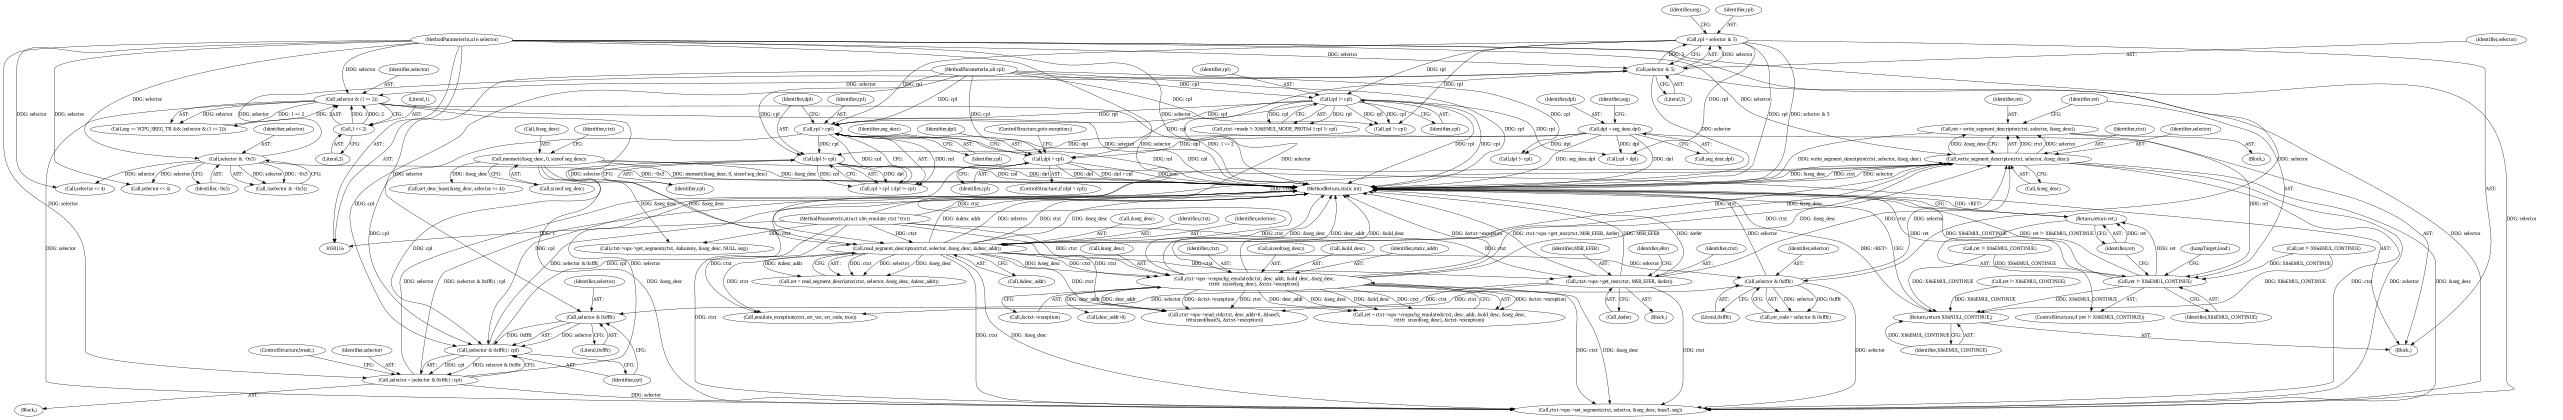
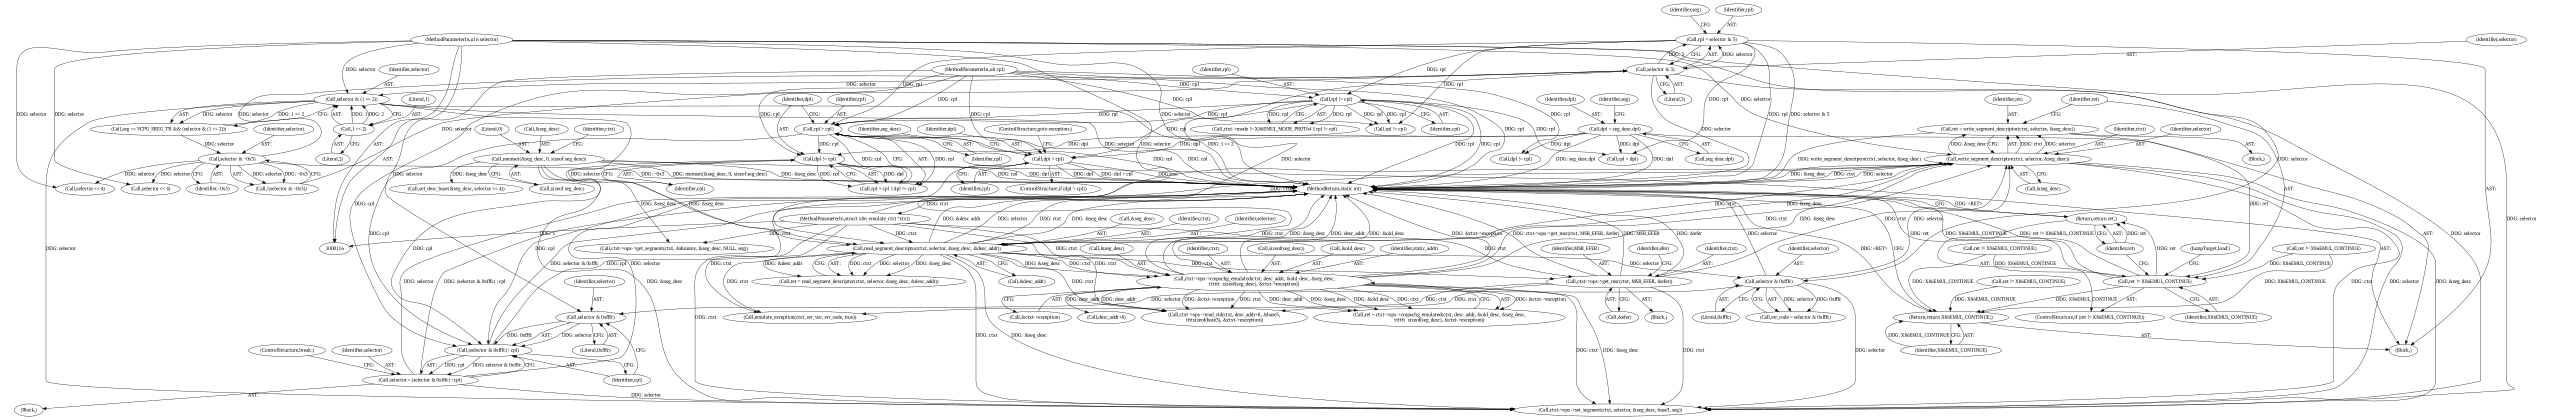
  digraph {
    fontname="PT Serif"
    node [fontname="PT Serif"]
    edge [fontname="PT Serif"]
    n1 [label="(Call,ret = write_segment_descriptor(ctxt, selector, &seg_desc))"]
    n2 [label="(Call,write_segment_descriptor(ctxt, selector, &seg_desc))"]
    n3 [label="(Call,ret != X86EMUL_CONTINUE)"]
    n4 [label="(Block,)"]
    n5 [label="(MethodReturn,static int)"]
    n6 [label="(Call,&seg_desc)"]
    n7 [label="(Call,ctxt->ops->set_segment(ctxt, selector, &seg_desc, base3, seg))"]
    n8 [label="(Return,return ret;)"]
-   n9 [label="(Return,return X86NULL_CONTINUE;)"]
+   n9 [label="(Return,return X86EMUL_CONTINUE;)"]
    n10 [label="(Identifier,X86EMUL_CONTINUE)"]
    n11 [label="(ControlStructure,if (ret != X86EMUL_CONTINUE))"]
    n12 [label="(Call,ctxt->ops->get_msr(ctxt, MSR_EFER, &efer))"]
    n13 [label="(Block,)"]
    n14 [label="(Call,ctxt->ops->read_std(ctxt, desc_addr+8, &base3,\n\t\t\t\tsizeof(base3), &ctxt->exception))"]
    n15 [label="(Call,&efer)"]
    n16 [label="(Call,emulate_exception(ctxt, err_vec, err_code, true))"]
    n17 [label="(Call,read_segment_descriptor(ctxt, selector, &seg_desc, &desc_addr))"]
    n18 [label="(Call,ctxt->ops->cmpxchg_emulated(ctxt, desc_addr, &old_desc, &seg_desc,\n\t\t\t\t\t\t  sizeof(seg_desc), &ctxt->exception))"]
    n19 [label="(Call,selector & 0xfffc)"]
    n20 [label="(Call,&desc_addr)"]
    n21 [label="(Call,ret = read_segment_descriptor(ctxt, selector, &seg_desc, &desc_addr))"]
    n22 [label="(Call,ret = ctxt->ops->cmpxchg_emulated(ctxt, desc_addr, &old_desc, &seg_desc,\n\t\t\t\t\t\t  sizeof(seg_desc), &ctxt->exception))"]
    n23 [label="(Call,&ctxt->exception)"]
    n24 [label="(Call,desc_addr+8)"]
    n25 [label="(Call,selector & 0xfffc)"]
    n26 [label="(Literal,0xfffc)"]
    n27 [label="(Call,err_code = selector & 0xfffc)"]
    n28 [label="(MethodParameterIn,struct x86_emulate_ctxt *ctxt)"]
    n29 [label="(Call,ctxt->ops->get_segment(ctxt, &dummy, &seg_desc, NULL, seg))"]
-   1000116 [label=1050116]
+   1000116
    n31 [label="(Call,selector & (1 << 2))"]
    n32 [label="(Call,1 << 2)"]
    n33 [label="(Call,seg == VCPU_SREG_TR && (selector & (1 << 2)))"]
    n34 [label="(Literal,2)"]
    n35 [label="(Call,selector & 3)"]
    n36 [label="(Call,rpl = selector & 3)"]
    n37 [label="(Literal,3)"]
    n38 [label="(Block,)"]
    n39 [label="(Call,rpl > cpl)"]
    n40 [label="(Call,rpl != cpl)"]
    n41 [label="(Call,rpl > dpl)"]
    n42 [label="(Call,rpl != cpl)"]
    n43 [label="(Call,selector & ~0x3)"]
    n44 [label="(Call,selector << 4)"]
    n45 [label="(Call,selector << 4)"]
    n46 [label="(Call,!(selector & ~0x3))"]
    n47 [label="(Identifier,~0x3)"]
    n48 [label="(MethodParameterIn,u16 selector)"]
    n49 [label="(Call,selector = (selector & 0xfffc) | cpl)"]
    n50 [label="(Call,(selector & 0xfffc) | cpl)"]
    n51 [label="(Block,)"]
    n52 [label="(Literal,0xfffc)"]
    n53 [label="(Call,memset(&seg_desc, 0, sizeof seg_desc))"]
    n54 [label="(Call,set_desc_base(&seg_desc, selector << 4))"]
    n55 [label="(Call,sizeof seg_desc)"]
    n56 [label="(Identifier,cpl)"]
    n57 [label="(Call,dpl != cpl)"]
    n58 [label="(Identifier,cpl)"]
    n59 [label="(Call,rpl > cpl || dpl != cpl)"]
    n60 [label="(Identifier,cpl)"]
    n61 [label="(Call,dpl > cpl)"]
    n62 [label="(Identifier,cpl)"]
    n63 [label="(Call,ctxt->mode != X86EMUL_MODE_PROT64 || rpl != cpl)"]
    n64 [label="(Identifier,cpl)"]
    n65 [label="(ControlStructure,if (dpl > cpl))"]
    n66 [label="(MethodParameterIn,u8 cpl)"]
    n67 [label="(Call,dpl != cpl)"]
    n68 [label="(Call,dpl = seg_desc.dpl)"]
    n69 [label="(Call,seg_desc.dpl)"]
    n70 [label="(Identifier,ret)"]
    n71 [label="(Identifier,X86EMUL_CONTINUE)"]
    n72 [label="(Identifier,rpl)"]
    n73 [label="(Call,sizeof(seg_desc))"]
    n74 [label="(Call,ret != X86EMUL_CONTINUE)"]
    n75 [label="(Identifier,dpl)"]
    n76 [label="(Identifier,seg)"]
    n77 [label="(Identifier,seg)"]
    n78 [label="(Call,ret != X86EMUL_CONTINUE)"]
    n79 [label="(Call,ret != X86EMUL_CONTINUE)"]
    n80 [label="(Identifier,ctxt)"]
    n81 [label="(Identifier,selector)"]
    n82 [label="(Identifier,selector)"]
    n83 [label="(Identifier,MSR_EFER)"]
    n84 [label="(Call,&old_desc)"]
    n85 [label="(Identifier,static_addr)"]
    n86 [label="(Identifier,selector)"]
+   n87 [label="(Literal,0)"]
    n88 [label="(Call,&seg_desc)"]
    n89 [label="(Identifier,ctxt)"]
    n90 [label="(Call,&seg_desc)"]
    n91 [label="(Identifier,selector)"]
    n92 [label="(Identifier,ctxt)"]
    n93 [label="(ControlStructure,break;)"]
    n94 [label="(Identifier,dpl)"]
    n95 [label="(Identifier,ctxt)"]
    n96 [label="(Literal,1)"]
    n97 [label="(Identifier,dpl)"]
    n98 [label="(Identifier,selector)"]
    n99 [label="(Identifier,selector)"]
    n100 [label="(Call,&seg_desc)"]
    n101 [label="(Identifier,ret)"]
    n102 [label="(Identifier,selector)"]
    n103 [label="(Identifier,ret)"]
    n104 [label="(JumpTarget,load:)"]
    n105 [label="(Identifier,rpl)"]
    n106 [label="(ControlStructure,goto exception;)"]
    n107 [label="(Identifier,rpl)"]
    n108 [label="(Identifier,efer)"]
    n109 [label="(Identifier,seg_desc)"]
    n110 [label="(Identifier,ctxt)"]
    n111 [label="(Identifier,selector)"]
    n1 -> n2 [label="CFG: "]
    n1 -> n3 [label="DDG: ret"]
    n1 -> n4 [label="AST: "]
    n1 -> n5 [label="DDG: write_segment_descriptor(ctxt, selector, &seg_desc)"]
    n2 -> n1 [label="AST: "]
    n2 -> n1 [label="DDG: ctxt"]
    n2 -> n1 [label="DDG: selector"]
    n2 -> n1 [label="DDG: &seg_desc"]
    n2 -> n5 [label="DDG: &seg_desc"]
    n2 -> n5 [label="DDG: ctxt"]
    n2 -> n5 [label="DDG: selector"]
    n2 -> n6 [label="CFG: "]
    n2 -> n7 [label="DDG: ctxt"]
    n2 -> n7 [label="DDG: selector"]
    n2 -> n7 [label="DDG: &seg_desc"]
    n3 -> n5 [label="DDG: ret"]
    n3 -> n5 [label="DDG: X86EMUL_CONTINUE"]
    n3 -> n5 [label="DDG: ret != X86EMUL_CONTINUE"]
    n3 -> n8 [label="DDG: ret"]
    n3 -> n9 [label="DDG: X86EMUL_CONTINUE"]
    n3 -> n10 [label="CFG: "]
    n3 -> n11 [label="AST: "]
    n5 -> n8 [label="CFG: "]
    n5 -> n9 [label="CFG: "]
    n6 -> n2 [label="AST: "]
    n8 -> n5 [label="DDG: <RET>"]
    n8 -> n11 [label="AST: "]
    n8 -> n70 [label="CFG: "]
    n9 -> n5 [label="DDG: <RET>"]
    n9 -> n38 [label="AST: "]
    n9 -> n71 [label="CFG: "]
    n10 -> n3 [label="AST: "]
    n12 -> n2 [label="DDG: ctxt"]
    n12 -> n5 [label="DDG: ctxt->ops->get_msr(ctxt, MSR_EFER, &efer)"]
    n12 -> n5 [label="DDG: MSR_EFER"]
    n12 -> n5 [label="DDG: &efer"]
    n12 -> n7 [label="DDG: ctxt"]
    n12 -> n13 [label="AST: "]
    n12 -> n14 [label="DDG: ctxt"]
    n12 -> n15 [label="CFG: "]
    n12 -> n16 [label="DDG: ctxt"]
    n15 -> n12 [label="AST: "]
    n17 -> n2 [label="DDG: ctxt"]
    n17 -> n2 [label="DDG: &seg_desc"]
    n17 -> n5 [label="DDG: selector"]
    n17 -> n5 [label="DDG: ctxt"]
    n17 -> n5 [label="DDG: &seg_desc"]
    n17 -> n5 [label="DDG: &desc_addr"]
    n17 -> n7 [label="DDG: ctxt"]
    n17 -> n7 [label="DDG: &seg_desc"]
    n17 -> n12 [label="DDG: ctxt"]
    n17 -> n14 [label="DDG: ctxt"]
    n17 -> n16 [label="DDG: ctxt"]
    n17 -> n18 [label="DDG: ctxt"]
    n17 -> n18 [label="DDG: &seg_desc"]
    n17 -> n19 [label="DDG: selector"]
    n17 -> n20 [label="CFG: "]
    n17 -> n21 [label="AST: "]
    n17 -> n21 [label="DDG: ctxt"]
    n17 -> n21 [label="DDG: selector"]
    n17 -> n21 [label="DDG: &seg_desc"]
    n17 -> n21 [label="DDG: &desc_addr"]
    n18 -> n2 [label="DDG: ctxt"]
    n18 -> n2 [label="DDG: &seg_desc"]
    n18 -> n5 [label="DDG: desc_addr"]
    n18 -> n5 [label="DDG: &old_desc"]
    n18 -> n5 [label="DDG: &ctxt->exception"]
    n18 -> n5 [label="DDG: ctxt"]
    n18 -> n5 [label="DDG: &seg_desc"]
    n18 -> n7 [label="DDG: ctxt"]
    n18 -> n7 [label="DDG: &seg_desc"]
    n18 -> n14 [label="DDG: ctxt"]
    n18 -> n14 [label="DDG: desc_addr"]
    n18 -> n14 [label="DDG: &ctxt->exception"]
    n18 -> n22 [label="AST: "]
    n18 -> n22 [label="DDG: &ctxt->exception"]
    n18 -> n22 [label="DDG: desc_addr"]
    n18 -> n22 [label="DDG: &seg_desc"]
    n18 -> n22 [label="DDG: &old_desc"]
    n18 -> n22 [label="DDG: ctxt"]
    n18 -> n23 [label="CFG: "]
    n18 -> n24 [label="DDG: desc_addr"]
    n19 -> n2 [label="DDG: selector"]
    n19 -> n5 [label="DDG: selector"]
    n19 -> n7 [label="DDG: selector"]
    n19 -> n25 [label="DDG: selector"]
    n19 -> n26 [label="CFG: "]
    n19 -> n27 [label="AST: "]
    n19 -> n27 [label="DDG: selector"]
    n19 -> n27 [label="DDG: 0xfffc"]
    n20 -> n17 [label="AST: "]
    n21 -> n17 [label="CFG: "]
    n22 -> n18 [label="CFG: "]
    n23 -> n18 [label="AST: "]
    n25 -> n50 [label="AST: "]
    n25 -> n50 [label="DDG: selector"]
    n25 -> n50 [label="DDG: 0xfffc"]
    n25 -> n52 [label="CFG: "]
    n26 -> n19 [label="AST: "]
    n27 -> n19 [label="CFG: "]
    n28 -> n2 [label="DDG: ctxt"]
-   n28 -> n5 [label="DDG: ctxt"]
+   n5 -> n28 [label="DDG: ctxt"]
    n28 -> n7 [label="DDG: ctxt"]
    n28 -> n12 [label="DDG: ctxt"]
    n28 -> n14 [label="DDG: ctxt"]
    n28 -> n16 [label="DDG: ctxt"]
    n28 -> n17 [label="DDG: ctxt"]
    n28 -> n18 [label="DDG: ctxt"]
    n28 -> n29 [label="DDG: ctxt"]
    n28 -> 1000116 [label="DDG: 1"]
    n31 -> n5 [label="DDG: 1 << 2"]
    n31 -> n5 [label="DDG: selector"]
    n31 -> n7 [label="DDG: selector"]
    n31 -> n17 [label="DDG: selector"]
    n31 -> n32 [label="CFG: "]
    n31 -> n33 [label="AST: "]
    n31 -> n33 [label="DDG: selector"]
    n31 -> n33 [label="DDG: 1 << 2"]
    n32 -> n31 [label="AST: "]
    n32 -> n31 [label="DDG: 1"]
    n32 -> n31 [label="DDG: 2"]
    n32 -> n34 [label="CFG: "]
-   n33 -> n31 [label="DDG: 2"]
+   n33 -> n31 [label="CFG: "]
    n34 -> n32 [label="AST: "]
    n35 -> n5 [label="DDG: selector"]
    n35 -> n7 [label="DDG: selector"]
    n35 -> n17 [label="DDG: selector"]
    n35 -> n31 [label="DDG: selector"]
    n35 -> n36 [label="AST: "]
    n35 -> n36 [label="DDG: selector"]
    n35 -> n36 [label="DDG: 3"]
    n35 -> n37 [label="CFG: "]
    n36 -> n5 [label="DDG: selector & 3"]
    n36 -> n5 [label="DDG: rpl"]
    n36 -> n35 [label="CFG: "]
    n36 -> n38 [label="AST: "]
    n36 -> n39 [label="DDG: rpl"]
    n36 -> n40 [label="DDG: rpl"]
    n36 -> n41 [label="DDG: rpl"]
    n36 -> n42 [label="DDG: rpl"]
    n37 -> n35 [label="AST: "]
    n39 -> n5 [label="DDG: rpl"]
    n39 -> n5 [label="DDG: cpl"]
    n39 -> n50 [label="DDG: cpl"]
    n39 -> n57 [label="DDG: cpl"]
    n39 -> n58 [label="CFG: "]
    n39 -> n59 [label="AST: "]
    n39 -> n59 [label="DDG: rpl"]
    n39 -> n59 [label="DDG: cpl"]
    n40 -> n5 [label="DDG: rpl"]
    n40 -> n5 [label="DDG: cpl"]
    n40 -> n39 [label="DDG: rpl"]
    n40 -> n39 [label="DDG: cpl"]
    n40 -> n41 [label="DDG: rpl"]
    n40 -> n42 [label="DDG: rpl"]
    n40 -> n42 [label="DDG: cpl"]
    n40 -> n61 [label="DDG: cpl"]
    n40 -> n62 [label="CFG: "]
    n40 -> n63 [label="AST: "]
    n40 -> n63 [label="DDG: rpl"]
    n40 -> n63 [label="DDG: cpl"]
    n43 -> n5 [label="DDG: ~0x3"]
    n43 -> n35 [label="DDG: selector"]
    n43 -> n44 [label="DDG: selector"]
    n43 -> n45 [label="DDG: selector"]
    n43 -> n46 [label="AST: "]
    n43 -> n46 [label="DDG: selector"]
    n43 -> n46 [label="DDG: ~0x3"]
    n43 -> n47 [label="CFG: "]
    n46 -> n43 [label="CFG: "]
    n47 -> n43 [label="AST: "]
    n48 -> n2 [label="DDG: selector"]
    n48 -> n5 [label="DDG: selector"]
    n48 -> n7 [label="DDG: selector"]
    n48 -> n17 [label="DDG: selector"]
    n48 -> n19 [label="DDG: selector"]
    n48 -> n25 [label="DDG: selector"]
    n48 -> 1000116 [label="AST: "]
    n48 -> n31 [label="DDG: selector"]
-   n48 -> n35 [label="DDG: selector"]
-   n48 -> n43 [label="DDG: selector"]
+   n46 -> n35 [label="DDG: selector"]
+   n33 -> n43 [label="DDG: selector"]
    n48 -> n44 [label="DDG: selector"]
    n48 -> n45 [label="DDG: selector"]
-   n48 -> n49 [label="DDG: selector"]
    n49 -> n2 [label="DDG: selector"]
    n49 -> n5 [label="DDG: (selector & 0xfffc) | cpl"]
    n49 -> n5 [label="DDG: selector"]
    n49 -> n7 [label="DDG: selector"]
    n49 -> n50 [label="CFG: "]
    n49 -> n51 [label="AST: "]
    n50 -> n5 [label="DDG: selector & 0xfffc"]
    n50 -> n5 [label="DDG: cpl"]
    n50 -> n49 [label="AST: "]
    n50 -> n49 [label="DDG: selector & 0xfffc"]
    n50 -> n49 [label="DDG: cpl"]
    n50 -> n56 [label="CFG: "]
    n52 -> n25 [label="AST: "]
    n53 -> n5 [label="DDG: &seg_desc"]
    n53 -> n5 [label="DDG: memset(&seg_desc, 0, sizeof seg_desc)"]
    n53 -> n7 [label="DDG: &seg_desc"]
    n53 -> n17 [label="DDG: &seg_desc"]
    n53 -> n29 [label="DDG: &seg_desc"]
    n53 -> n38 [label="AST: "]
    n53 -> n54 [label="DDG: &seg_desc"]
    n53 -> n55 [label="CFG: "]
    n55 -> n53 [label="AST: "]
    n56 -> n25 [label="CFG: "]
    n56 -> n50 [label="AST: "]
    n57 -> n5 [label="DDG: cpl"]
    n57 -> n5 [label="DDG: dpl"]
    n57 -> n50 [label="DDG: cpl"]
    n57 -> n59 [label="AST: "]
    n57 -> n59 [label="DDG: dpl"]
    n57 -> n59 [label="DDG: cpl"]
    n57 -> n60 [label="CFG: "]
    n58 -> n39 [label="AST: "]
    n59 -> n39 [label="CFG: "]
    n59 -> n57 [label="CFG: "]
    n60 -> n57 [label="AST: "]
    n61 -> n5 [label="DDG: dpl"]
    n61 -> n5 [label="DDG: dpl > cpl"]
    n61 -> n5 [label="DDG: cpl"]
    n61 -> n50 [label="DDG: cpl"]
    n61 -> n64 [label="CFG: "]
    n61 -> n65 [label="AST: "]
    n62 -> n40 [label="AST: "]
    n63 -> n40 [label="CFG: "]
    n64 -> n61 [label="AST: "]
    n66 -> n5 [label="DDG: cpl"]
    n66 -> 1000116 [label="AST: "]
    n66 -> n39 [label="DDG: cpl"]
    n66 -> n40 [label="DDG: cpl"]
    n66 -> n42 [label="DDG: cpl"]
    n66 -> n50 [label="DDG: cpl"]
    n66 -> n57 [label="DDG: cpl"]
    n66 -> n61 [label="DDG: cpl"]
    n66 -> n67 [label="DDG: cpl"]
    n68 -> n5 [label="DDG: seg_desc.dpl"]
    n68 -> n5 [label="DDG: dpl"]
    n68 -> n38 [label="AST: "]
    n68 -> n41 [label="DDG: dpl"]
    n68 -> n57 [label="DDG: dpl"]
    n68 -> n61 [label="DDG: dpl"]
    n68 -> n67 [label="DDG: dpl"]
    n68 -> n69 [label="CFG: "]
    n69 -> n68 [label="AST: "]
    n70 -> n3 [label="CFG: "]
    n70 -> n8 [label="AST: "]
    n70 -> n8 [label="DDG: ret"]
    n71 -> n9 [label="AST: "]
    n71 -> n9 [label="DDG: X86EMUL_CONTINUE"]
    n72 -> n39 [label="AST: "]
    n73 -> n18 [label="AST: "]
    n74 -> n3 [label="DDG: X86EMUL_CONTINUE"]
    n74 -> n9 [label="DDG: X86EMUL_CONTINUE"]
    n75 -> n68 [label="AST: "]
    n76 -> n36 [label="CFG: "]
    n77 -> n68 [label="CFG: "]
    n78 -> n3 [label="DDG: X86EMUL_CONTINUE"]
    n78 -> n9 [label="DDG: X86EMUL_CONTINUE"]
    n79 -> n9 [label="DDG: X86EMUL_CONTINUE"]
    n80 -> n12 [label="AST: "]
    n81 -> n25 [label="AST: "]
    n82 -> n2 [label="AST: "]
    n83 -> n12 [label="AST: "]
    n84 -> n18 [label="AST: "]
    n85 -> n18 [label="AST: "]
    n86 -> n43 [label="AST: "]
+   n87 -> n53 [label="AST: "]
    n88 -> n17 [label="AST: "]
    n89 -> n17 [label="AST: "]
    n90 -> n53 [label="AST: "]
    n91 -> n19 [label="AST: "]
    n92 -> n2 [label="AST: "]
    n93 -> n49 [label="CFG: "]
    n94 -> n61 [label="AST: "]
    n95 -> n53 [label="CFG: "]
    n96 -> n32 [label="AST: "]
    n97 -> n39 [label="CFG: "]
    n97 -> n57 [label="AST: "]
    n98 -> n31 [label="AST: "]
    n99 -> n35 [label="AST: "]
    n100 -> n18 [label="AST: "]
    n101 -> n1 [label="CFG: "]
    n101 -> n3 [label="AST: "]
    n102 -> n49 [label="AST: "]
    n103 -> n1 [label="AST: "]
    n104 -> n3 [label="CFG: "]
    n105 -> n40 [label="AST: "]
    n106 -> n61 [label="CFG: "]
    n107 -> n36 [label="AST: "]
    n108 -> n12 [label="CFG: "]
    n109 -> n61 [label="CFG: "]
    n110 -> n18 [label="AST: "]
    n111 -> n17 [label="AST: "]
  }
